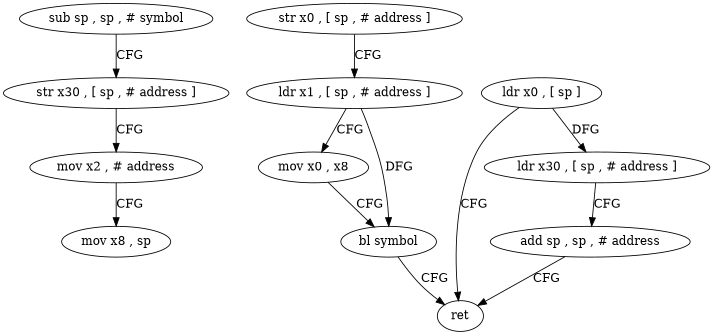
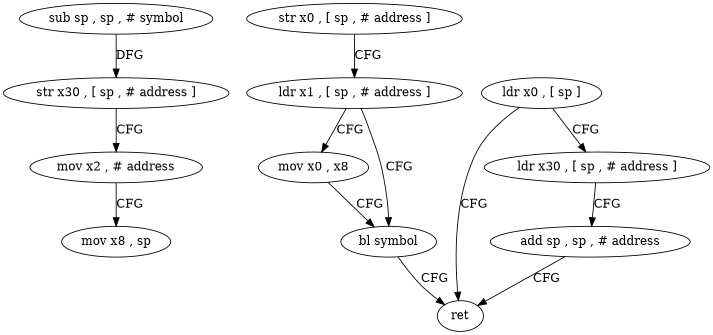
  digraph {
    n1 [label="sub sp , sp , # symbol"]
    n2 [label="str x30 , [ sp , # address ]"]
    n3 [label="mov x2 , # address"]
    n4 [label="mov x8 , sp"]
    n5 [label="str x0 , [ sp , # address ]"]
    n6 [label="ldr x1 , [ sp , # address ]"]
    n7 [label="mov x0 , x8"]
    n8 [label="bl symbol"]
    n9 [label=ret]
    n10 [label="ldr x0 , [ sp ]"]
    n11 [label="ldr x30 , [ sp , # address ]"]
    n12 [label="add sp , sp , # address"]
-   n1 -> n2 [label=CFG]
+   n1 -> n2 [label=DFG]
    n2 -> n3 [label=CFG]
    n3 -> n4 [label=CFG]
    n5 -> n6 [label=CFG]
    n6 -> n7 [label=CFG]
-   n6 -> n8 [label=DFG]
+   n6 -> n8 [label=CFG]
    n7 -> n8 [label=CFG]
    n8 -> n9 [label=CFG]
    n10 -> n9 [label=CFG]
-   n10 -> n11 [label=DFG]
+   n10 -> n11 [label=CFG]
    n11 -> n12 [label=CFG]
    n12 -> n9 [label=CFG]
  }
